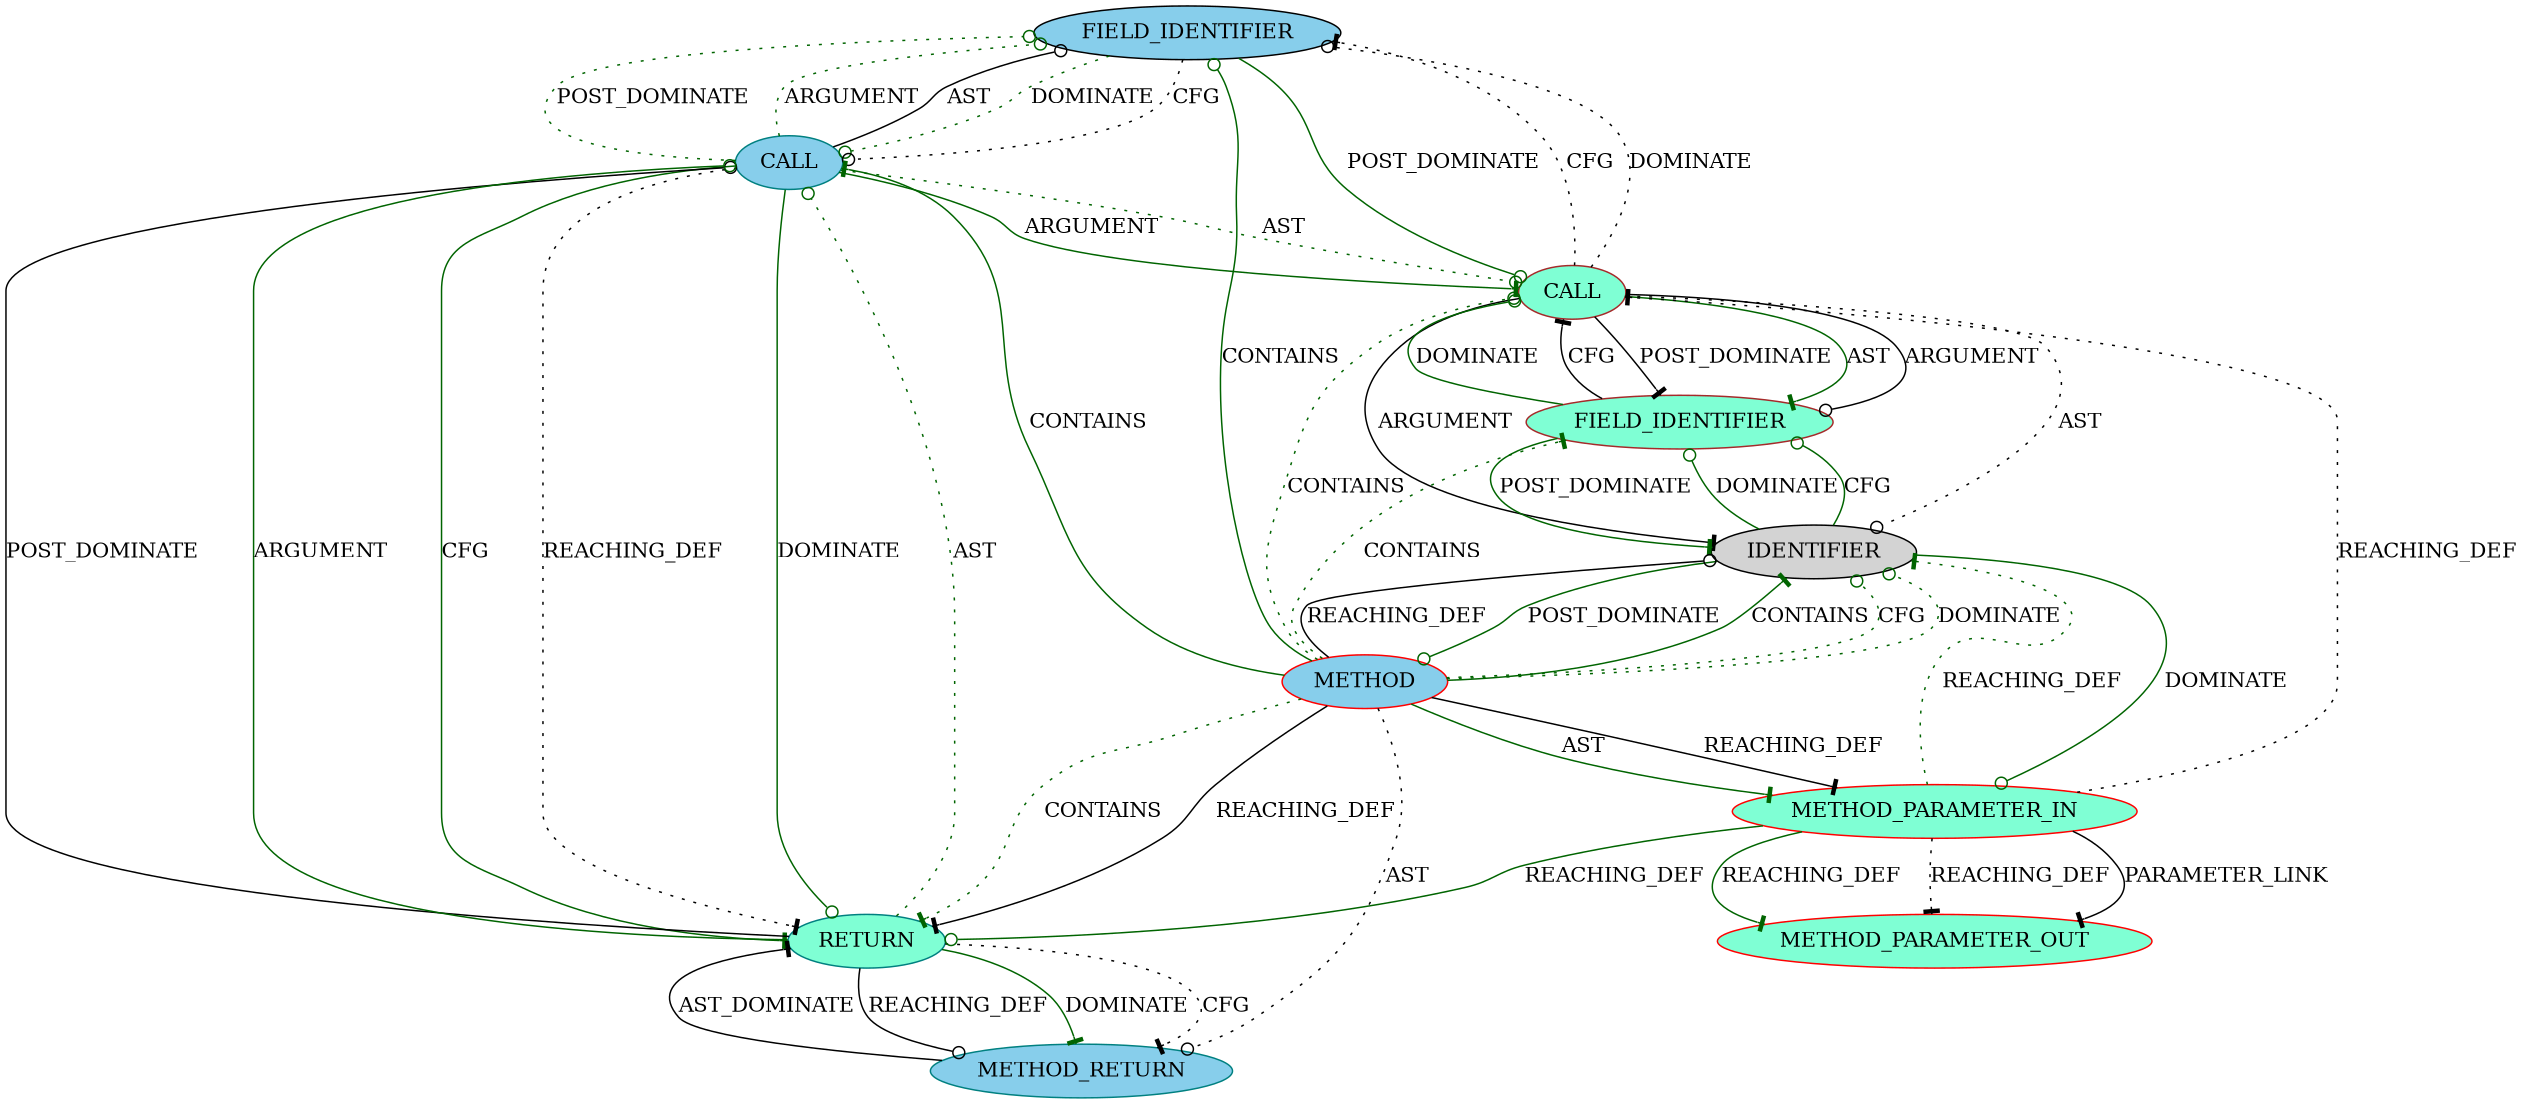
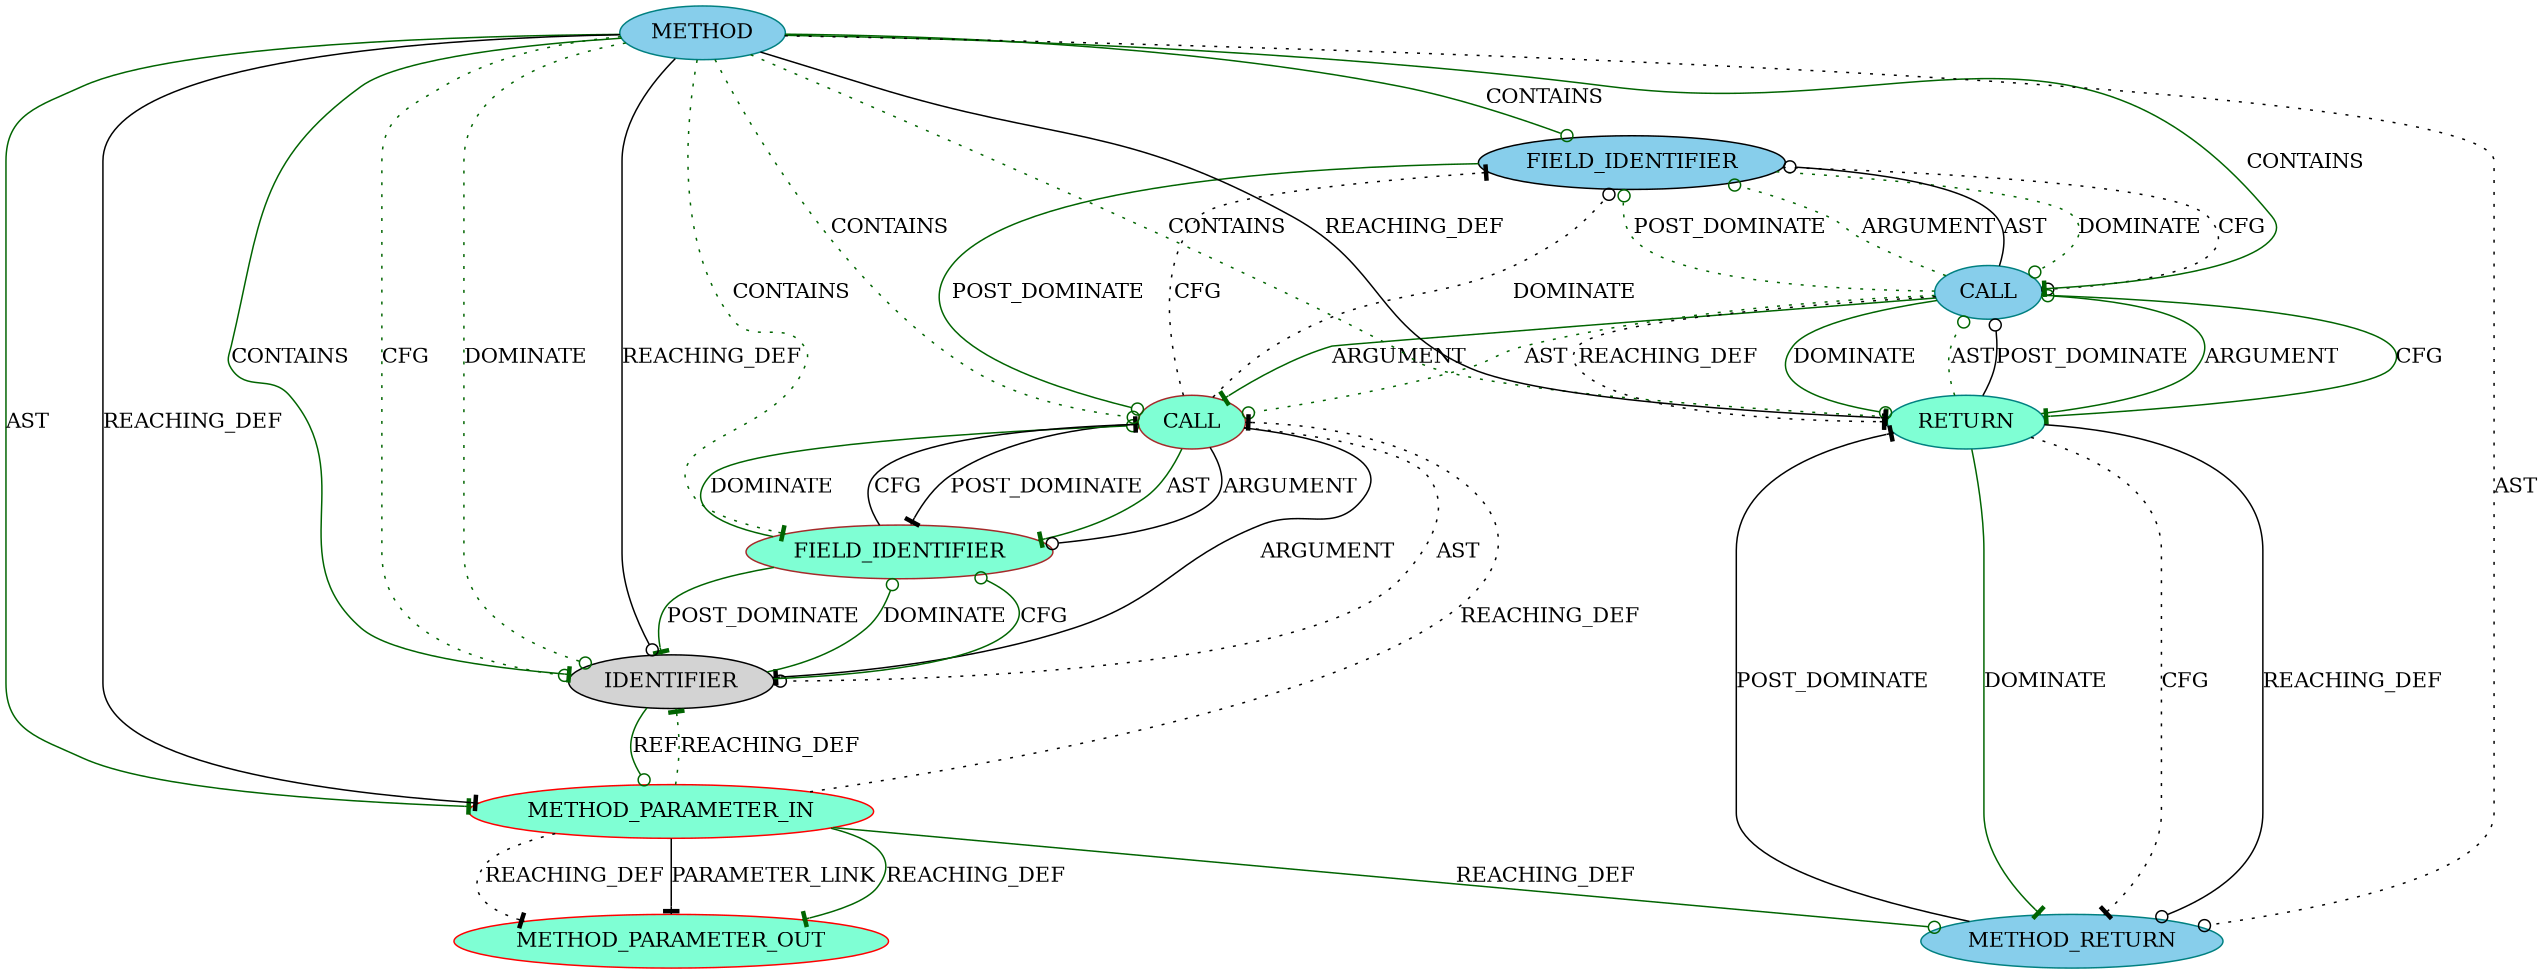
  digraph {
    node [CODE="struct tls_sw_context_rx *ctx" COLUMN_NUMBER=9 LINE_NUMBER=223 ORDER=1 color=teal fillcolor=aquamarine style=filled]
    edge [arrowhead=odot color=darkgreen style=solid]
    n1 [ARGUMENT_INDEX=2 CANONICAL_NAME=mixed_decrypted CODE=mixed_decrypted ORDER=2 color=black fillcolor=skyblue label=FIELD_IDENTIFIER]
    n2 [ARGUMENT_INDEX=-1 CODE="ctx->strp.mixed_decrypted" DISPATCH_TYPE=STATIC_DISPATCH METHOD_FULL_NAME="<operator>.fieldAccess" NAME="<operator>.fieldAccess" TYPE_FULL_NAME="<empty>" fillcolor=skyblue label=CALL]
    n3 [ARGUMENT_INDEX=1 CODE="ctx->strp" DISPATCH_TYPE=STATIC_DISPATCH METHOD_FULL_NAME="<operator>.indirectFieldAccess" NAME="<operator>.indirectFieldAccess" TYPE_FULL_NAME="<empty>" color=brown label=CALL]
    n4 [ARGUMENT_INDEX=-1 CODE="return ctx->strp.mixed_decrypted;" COLUMN_NUMBER=2 label=RETURN]
    n5 [ARGUMENT_INDEX=1 CODE=ctx NAME=ctx TYPE_FULL_NAME="tls_sw_context_rx*" color=black fillcolor=lightgrey label=IDENTIFIER]
    n6 [ARGUMENT_INDEX=2 CANONICAL_NAME=strp CODE=strp ORDER=2 color=brown label=FIELD_IDENTIFIER]
    n7 [COLUMN_NUMBER=49 EVALUATION_STRATEGY=BY_VALUE INDEX=1 IS_VARIADIC=false LINE_NUMBER=221 NAME=ctx TYPE_FULL_NAME="tls_sw_context_rx*" color=red label=METHOD_PARAMETER_IN]
-   n8 [AST_PARENT_FULL_NAME="tls.h:<global>" AST_PARENT_TYPE=TYPE_DECL CODE="static inline bool tls_strp_msg_mixed_decrypted(struct tls_sw_context_rx *ctx)\n{\n	return ctx->strp.mixed_decrypted;\n}" COLUMN_NUMBER=1 COLUMN_NUMBER_END=1 FILENAME="tls.h" FULL_NAME=tls_strp_msg_mixed_decrypted IS_EXTERNAL=false LINE_NUMBER=221 LINE_NUMBER_END=224 NAME=tls_strp_msg_mixed_decrypted ORDER=62 SIGNATURE="bool tls_strp_msg_mixed_decrypted (tls_sw_context_rx*)" color=red fillcolor=skyblue label=METHOD]
+   n8 [AST_PARENT_FULL_NAME="tls.h:<global>" AST_PARENT_TYPE=TYPE_DECL CODE="static inline bool tls_strp_msg_mixed_decrypted(struct tls_sw_context_rx *ctx)\n{\n	return ctx->strp.mixed_decrypted;\n}" COLUMN_NUMBER=1 COLUMN_NUMBER_END=1 FILENAME="tls.h" FULL_NAME=tls_strp_msg_mixed_decrypted IS_EXTERNAL=false LINE_NUMBER=221 LINE_NUMBER_END=224 NAME=tls_strp_msg_mixed_decrypted ORDER=62 SIGNATURE="bool tls_strp_msg_mixed_decrypted (tls_sw_context_rx*)" fillcolor=skyblue label=METHOD]
    n9 [COLUMN_NUMBER=49 EVALUATION_STRATEGY=BY_VALUE INDEX=1 IS_VARIADIC=false LINE_NUMBER=221 NAME=ctx TYPE_FULL_NAME="tls_sw_context_rx*" color=red label=METHOD_PARAMETER_OUT]
    n10 [CODE=RET COLUMN_NUMBER=1 EVALUATION_STRATEGY=BY_VALUE LINE_NUMBER=221 ORDER=3 TYPE_FULL_NAME=bool fillcolor=skyblue label=METHOD_RETURN]
    n1 -> n2 [label=DOMINATE style=dotted]
    n1 -> n2 [color=black label=CFG style=dotted]
    n1 -> n3 [label=POST_DOMINATE]
    n2 -> n1 [label=POST_DOMINATE style=dotted]
    n2 -> n1 [label=ARGUMENT style=dotted]
    n2 -> n1 [color=black label=AST]
    n2 -> n3 [arrowhead=tee label=ARGUMENT]
    n2 -> n3 [label=AST style=dotted]
    n2 -> n4 [arrowhead=tee label=CFG]
    n2 -> n4 [VARIABLE="ctx->strp.mixed_decrypted" arrowhead=tee color=black label=REACHING_DEF style=dotted]
    n2 -> n4 [label=DOMINATE]
    n3 -> n1 [arrowhead=tee color=black label=CFG style=dotted]
    n3 -> n1 [color=black label=DOMINATE style=dotted]
    n3 -> n5 [color=black label=AST style=dotted]
    n3 -> n5 [arrowhead=tee color=black label=ARGUMENT]
    n3 -> n6 [arrowhead=tee color=black label=POST_DOMINATE]
    n3 -> n6 [arrowhead=tee label=AST]
    n3 -> n6 [color=black label=ARGUMENT]
    n4 -> n2 [label=AST style=dotted]
    n4 -> n2 [color=black label=POST_DOMINATE]
    n4 -> n2 [label=ARGUMENT]
    n4 -> n10 [VARIABLE="<RET>" color=black label=REACHING_DEF]
    n4 -> n10 [arrowhead=tee label=DOMINATE]
    n4 -> n10 [arrowhead=tee color=black label=CFG style=dotted]
    n5 -> n6 [label=DOMINATE]
    n5 -> n6 [label=CFG]
-   n5 -> n7 [label=DOMINATE]
-   n5 -> n8 [label=POST_DOMINATE]
+   n5 -> n7 [label=REF]
    n6 -> n3 [label=DOMINATE]
    n6 -> n3 [arrowhead=tee color=black label=CFG]
    n6 -> n5 [arrowhead=tee label=POST_DOMINATE]
    n7 -> n3 [VARIABLE=ctx arrowhead=tee color=black label=REACHING_DEF style=dotted]
    n7 -> n5 [VARIABLE=ctx arrowhead=tee label=REACHING_DEF style=dotted]
    n7 -> n9 [arrowhead=tee color=black label=PARAMETER_LINK]
    n7 -> n9 [VARIABLE=ctx arrowhead=tee label=REACHING_DEF]
    n7 -> n9 [VARIABLE=ctx arrowhead=tee color=black label=REACHING_DEF style=dotted]
-   n7 -> n4 [VARIABLE=ctx label=REACHING_DEF]
+   n7 -> n10 [VARIABLE=ctx label=REACHING_DEF]
    n8 -> n1 [label=CONTAINS]
    n8 -> n2 [arrowhead=tee label=CONTAINS]
    n8 -> n3 [label=CONTAINS style=dotted]
    n8 -> n4 [arrowhead=tee label=CONTAINS style=dotted]
    n8 -> n4 [arrowhead=tee color=black label=REACHING_DEF]
    n8 -> n5 [arrowhead=tee label=CONTAINS]
    n8 -> n5 [label=CFG style=dotted]
    n8 -> n5 [label=DOMINATE style=dotted]
    n8 -> n5 [color=black label=REACHING_DEF]
    n8 -> n6 [arrowhead=tee label=CONTAINS style=dotted]
    n8 -> n7 [arrowhead=tee label=AST]
    n8 -> n7 [arrowhead=tee color=black label=REACHING_DEF]
    n8 -> n10 [color=black label=AST style=dotted]
-   n10 -> n4 [arrowhead=tee color=black label=AST_DOMINATE]
+   n10 -> n4 [arrowhead=tee color=black label=POST_DOMINATE]
  }
